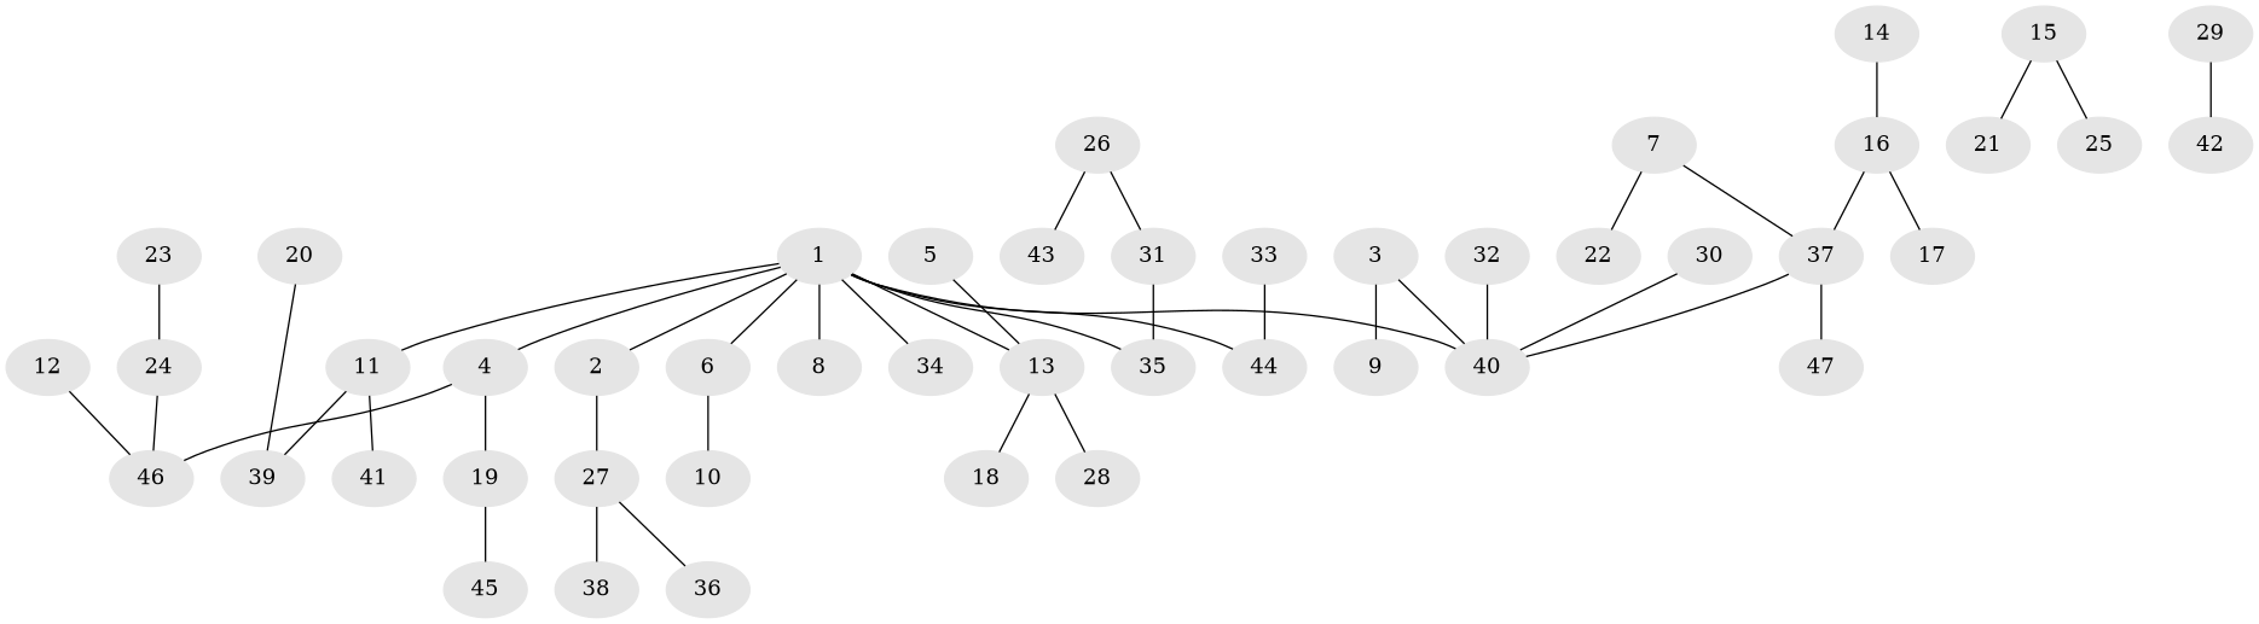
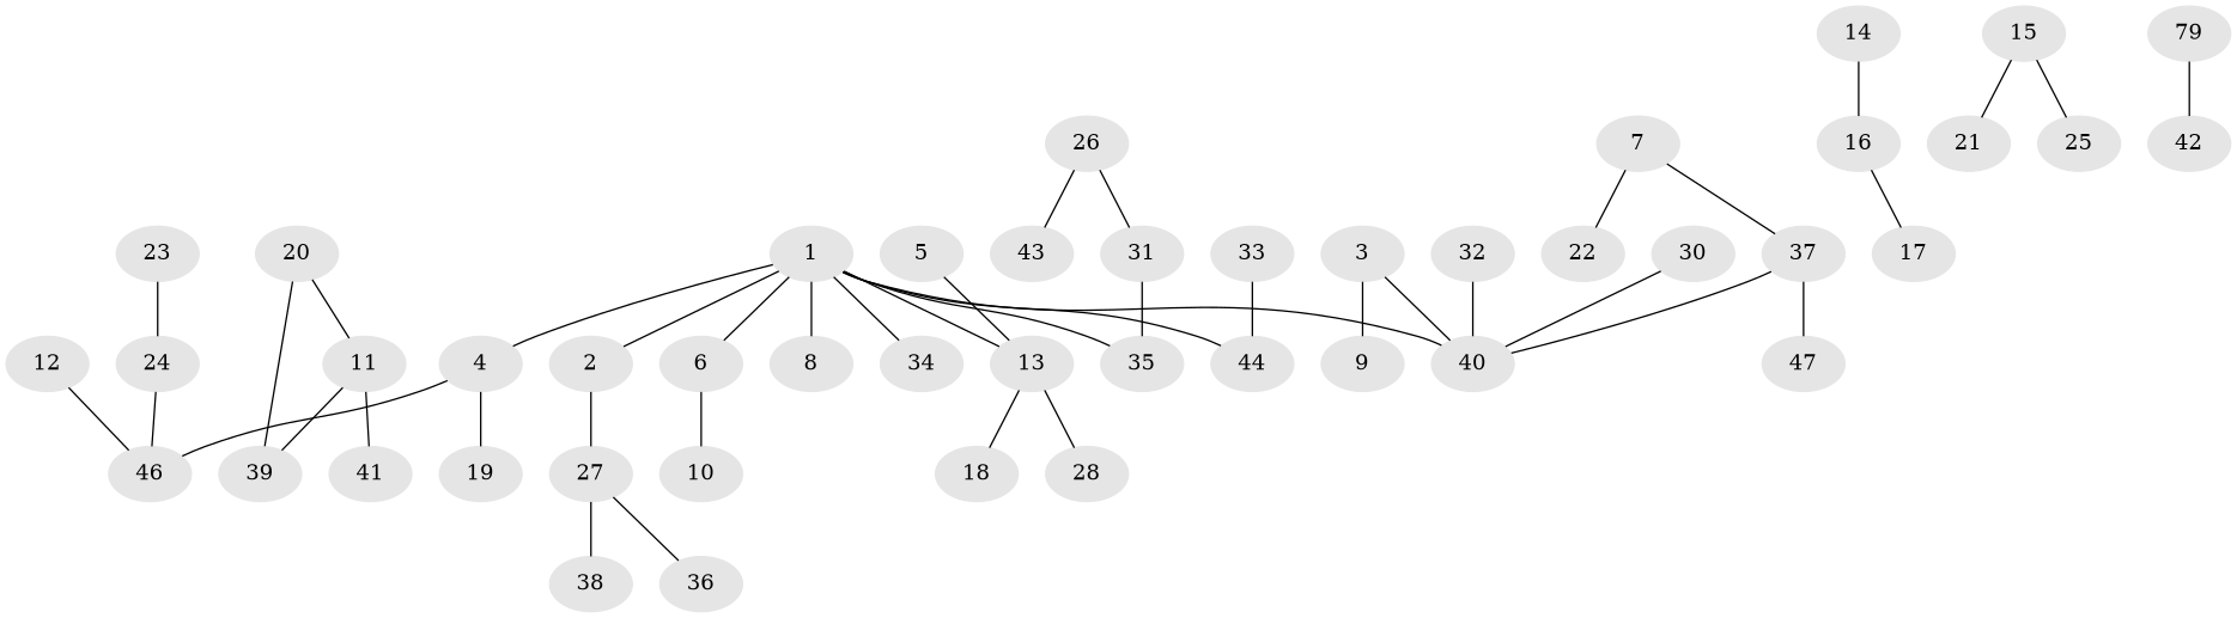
  graph {
    node [color=gray90 style=filled]
    edge [weight=1.0]
    1
    2
    4
    6
    8
    11
    13
    34
    35
    40
    44
    27
    19
    46
    10
    39
    41
    18
    28
    36
    38
    3
    9
-   45
    5
    7
    22
    37
    47
    12
    14
    16
    17
    15
    21
    25
    20
    23
    24
    26
    31
    43
-   29
+   29 [label=79]
    42
    30
    32
    33
    1 -- 2
    1 -- 4
    1 -- 6
    1 -- 8
-   1 -- 11
+   20 -- 11
    1 -- 13
    1 -- 34
    1 -- 35
    1 -- 40
    1 -- 44
    2 -- 27
    4 -- 19
    4 -- 46
    6 -- 10
    11 -- 39
    11 -- 41
    13 -- 18
    13 -- 28
    27 -- 36
    27 -- 38
-   19 -- 45
    3 -- 40
    3 -- 9
    5 -- 13
    7 -- 22
    7 -- 37
    37 -- 40
    37 -- 47
    12 -- 46
    14 -- 16
-   16 -- 37
    16 -- 17
    15 -- 21
    15 -- 25
    20 -- 39
    23 -- 24
    24 -- 46
    26 -- 31
    26 -- 43
    31 -- 35
    29 -- 42
    30 -- 40
    32 -- 40
    33 -- 44
  }
